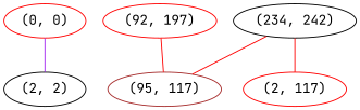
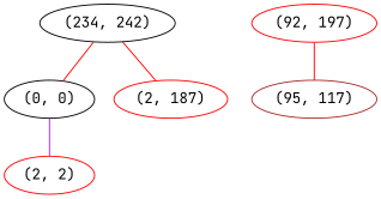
  graph {
    fontname="JetBrains Mono"
    node [color=red fontname="JetBrains Mono"]
    edge [color=red fontname="JetBrains Mono" weight=1]
-   "(0, 0)"
-   "(2, 2)" [color=black]
+   "(0, 0)" [color=black]
+   "(2, 2)"
    n3 [color=black label="(234, 242)"]
    "(95, 117)" [color=brown]
-   "(2, 187)" [label="(2, 117)"]
+   "(2, 187)"
    n6 [label="(92, 197)"]
    "(0, 0)" -- "(2, 2)" [color=purple weight=4]
-   n3 -- "(95, 117)"
+   n3 -- "(0, 0)"
    n3 -- "(2, 187)"
    n6 -- "(95, 117)"
  }
